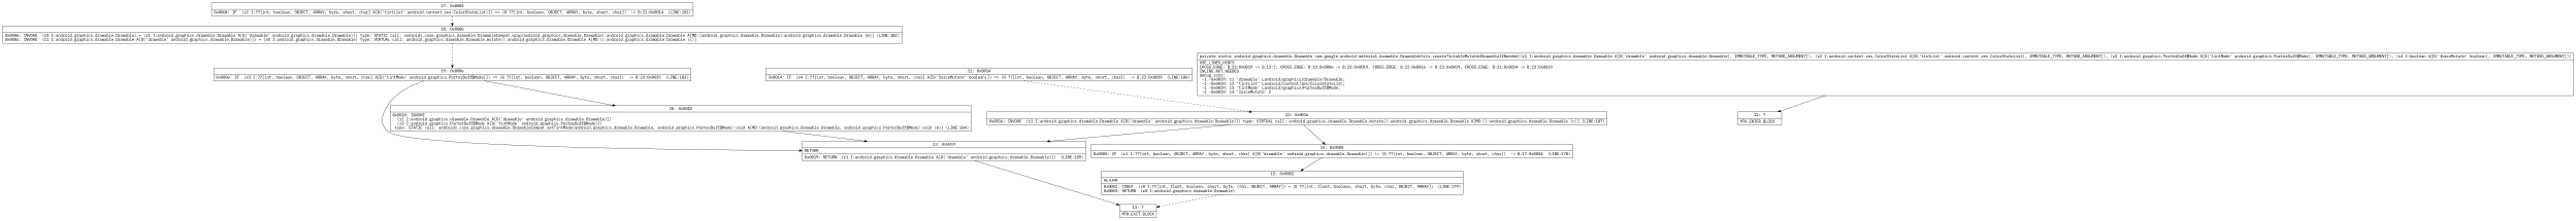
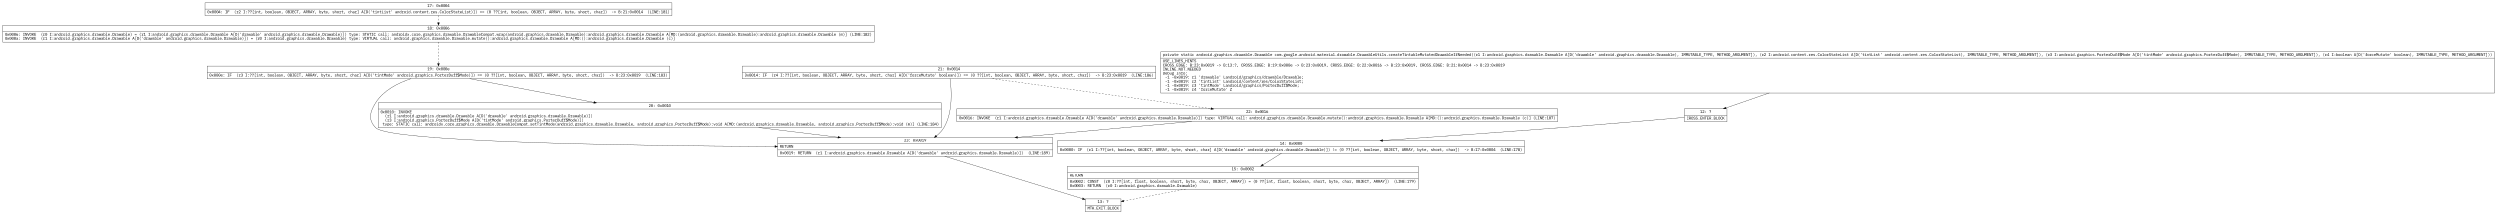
  digraph {
    fontname="IBM Plex Mono"
    node [fontname="IBM Plex Mono" shape=record]
    edge [fontname="IBM Plex Mono"]
-   n1 [label="{12\:\ ?|MTH_ENTER_BLOCK\l}"]
+   n1 [label="{12\:\ ?|CROSS_ENTER_BLOCK\l}"]
    n2 [label="{14\:\ 0x0000|0x0000: IF  (r1 I:??[int, boolean, OBJECT, ARRAY, byte, short, char] A[D('drawable' android.graphics.drawable.Drawable)]) != (0 ??[int, boolean, OBJECT, ARRAY, byte, short, char])  \-\> B:17:0x0004  (LINE:178)\l}"]
    n3 [label="{15\:\ 0x0002|RETURN\l|0x0002: CONST  (r0 I:??[int, float, boolean, short, byte, char, OBJECT, ARRAY]) = (0 ??[int, float, boolean, short, byte, char, OBJECT, ARRAY])  (LINE:179)\l0x0003: RETURN  (r0 I:android.graphics.drawable.Drawable) \l}"]
    n4 [label="{13\:\ ?|MTH_EXIT_BLOCK\l}"]
    n5 [label="{17\:\ 0x0004|0x0004: IF  (r2 I:??[int, boolean, OBJECT, ARRAY, byte, short, char] A[D('tintList' android.content.res.ColorStateList)]) == (0 ??[int, boolean, OBJECT, ARRAY, byte, short, char])  \-\> B:21:0x0014  (LINE:181)\l}"]
    n6 [label="{18\:\ 0x0006|0x0006: INVOKE  (r0 I:android.graphics.drawable.Drawable) = (r1 I:android.graphics.drawable.Drawable A[D('drawable' android.graphics.drawable.Drawable)]) type: STATIC call: androidx.core.graphics.drawable.DrawableCompat.wrap(android.graphics.drawable.Drawable):android.graphics.drawable.Drawable A[MD:(android.graphics.drawable.Drawable):android.graphics.drawable.Drawable (m)] (LINE:182)\l0x000a: INVOKE  (r1 I:android.graphics.drawable.Drawable A[D('drawable' android.graphics.drawable.Drawable)]) = (r0 I:android.graphics.drawable.Drawable) type: VIRTUAL call: android.graphics.drawable.Drawable.mutate():android.graphics.drawable.Drawable A[MD:():android.graphics.drawable.Drawable (c)]\l}"]
    n7 [label="{19\:\ 0x000e|0x000e: IF  (r3 I:??[int, boolean, OBJECT, ARRAY, byte, short, char] A[D('tintMode' android.graphics.PorterDuff$Mode)]) == (0 ??[int, boolean, OBJECT, ARRAY, byte, short, char])  \-\> B:23:0x0019  (LINE:183)\l}"]
    n8 [label="{21\:\ 0x0014|0x0014: IF  (r4 I:??[int, boolean, OBJECT, ARRAY, byte, short, char] A[D('forceMutate' boolean)]) == (0 ??[int, boolean, OBJECT, ARRAY, byte, short, char])  \-\> B:23:0x0019  (LINE:186)\l}"]
    n9 [label="{23\:\ 0x0019|RETURN\l|0x0019: RETURN  (r1 I:android.graphics.drawable.Drawable A[D('drawable' android.graphics.drawable.Drawable)])  (LINE:189)\l}"]
    n10 [label="{22\:\ 0x0016|0x0016: INVOKE  (r1 I:android.graphics.drawable.Drawable A[D('drawable' android.graphics.drawable.Drawable)]) type: VIRTUAL call: android.graphics.drawable.Drawable.mutate():android.graphics.drawable.Drawable A[MD:():android.graphics.drawable.Drawable (c)] (LINE:187)\l}"]
    n11 [label="{20\:\ 0x0010|0x0010: INVOKE  \l  (r1 I:android.graphics.drawable.Drawable A[D('drawable' android.graphics.drawable.Drawable)])\l  (r3 I:android.graphics.PorterDuff$Mode A[D('tintMode' android.graphics.PorterDuff$Mode)])\l type: STATIC call: androidx.core.graphics.drawable.DrawableCompat.setTintMode(android.graphics.drawable.Drawable, android.graphics.PorterDuff$Mode):void A[MD:(android.graphics.drawable.Drawable, android.graphics.PorterDuff$Mode):void (m)] (LINE:184)\l}"]
    n12 [label="{private static android.graphics.drawable.Drawable com.google.android.material.drawable.DrawableUtils.createTintableMutatedDrawableIfNeeded((r1 I:android.graphics.drawable.Drawable A[D('drawable' android.graphics.drawable.Drawable), IMMUTABLE_TYPE, METHOD_ARGUMENT]), (r2 I:android.content.res.ColorStateList A[D('tintList' android.content.res.ColorStateList), IMMUTABLE_TYPE, METHOD_ARGUMENT]), (r3 I:android.graphics.PorterDuff$Mode A[D('tintMode' android.graphics.PorterDuff$Mode), IMMUTABLE_TYPE, METHOD_ARGUMENT]), (r4 I:boolean A[D('forceMutate' boolean), IMMUTABLE_TYPE, METHOD_ARGUMENT]))  | USE_LINES_HINTS\lCROSS_EDGE: B:23:0x0019 \-\> B:13:?, CROSS_EDGE: B:19:0x000e \-\> B:23:0x0019, CROSS_EDGE: B:22:0x0016 \-\> B:23:0x0019, CROSS_EDGE: B:21:0x0014 \-\> B:23:0x0019\lINLINE_NOT_NEEDED\lDebug Info:\l  \-1 \-0x0019: r1 'drawable' Landroid\/graphics\/drawable\/Drawable;\l  \-1 \-0x0019: r2 'tintList' Landroid\/content\/res\/ColorStateList;\l  \-1 \-0x0019: r3 'tintMode' Landroid\/graphics\/PorterDuff$Mode;\l  \-1 \-0x0019: r4 'forceMutate' Z\l}"]
-   n10 -> n2
+   n1 -> n2
    n2 -> n3 [style=solid]
    n3 -> n4 [style=dashed]
    n5 -> n6 [style=dashed]
    n6 -> n7 [style=dashed]
    n7 -> n9
    n7 -> n11 [style=solid]
+   n8 -> n9
    n8 -> n10 [style=dashed]
    n9 -> n4
    n10 -> n9
    n11 -> n9
    n12 -> n1
  }
